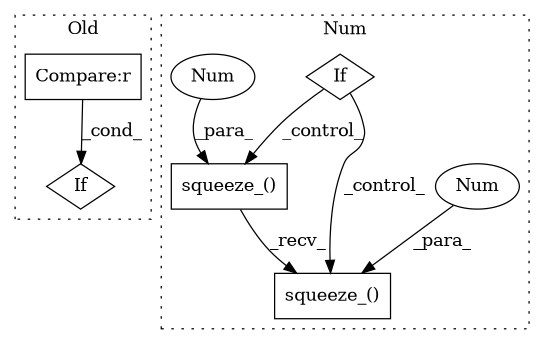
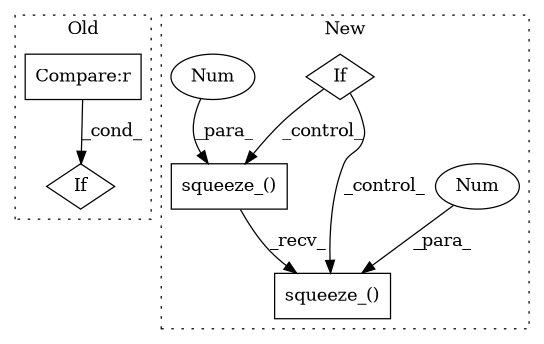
  digraph {
    node [a=96 l=1 shape=box]
    n1 [l=3 label=If s=1819 shape=diamond]
    n2 [a=40 l=28 label="Compare:r" s=1822]
    n3 [a=75 l="28,1" label="squeeze_()" s="4914,4943"]
    n4 [a=76 label=Num s=4942 shape=ellipse]
    n5 [a=75 l="16,1" label="squeeze_()" s="4914,4931"]
    n6 [l=0 label=If s=4768 shape=diamond]
    n7 [a=76 label=Num s=4930 shape=ellipse]
    subgraph cluster_1 {
      label=Old
      style=dotted
      n1
      n2
    }
    subgraph cluster_2 {
-     label=Num
+     label=New
      style=dotted
      n3
      n4
      n5
      n6
      n7
    }
    n2 -> n1 [label=_cond_]
    n4 -> n3 [label=_para_]
    n5 -> n3 [label=_recv_]
    n6 -> n3 [label=_control_]
    n6 -> n5 [label=_control_]
    n7 -> n5 [label=_para_]
  }
